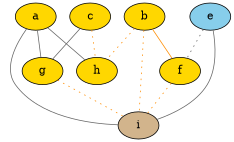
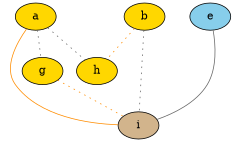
  graph {
    node [fillcolor=gold style=filled]
    edge [color=darkorange style=dotted]
    a
    g
    h
    i [fillcolor=tan]
    b
-   f
-   c
    e [fillcolor=skyblue]
-   a -- g [color=gray40 style=""]
-   a -- h [color=gray40 style=""]
-   a -- i [color=gray40 style=""]
+   a -- g [color=gray40]
+   a -- h [color=gray40]
+   a -- i [style=""]
    g -- i
    b -- h
-   b -- i
-   b -- f [style=""]
-   f -- i
-   c -- g [color=gray40 style=""]
-   c -- h
+   b -- i [color=gray40]
    e -- i [color=gray40 style=solid]
-   e -- f [color=gray40]
  }
